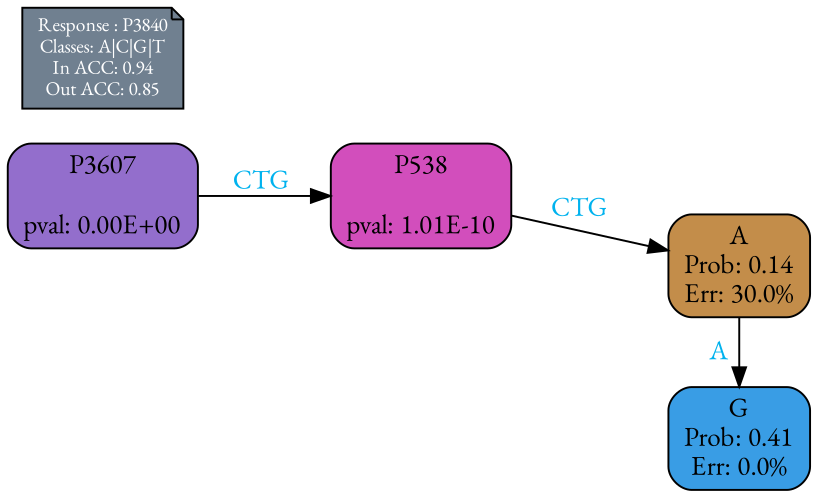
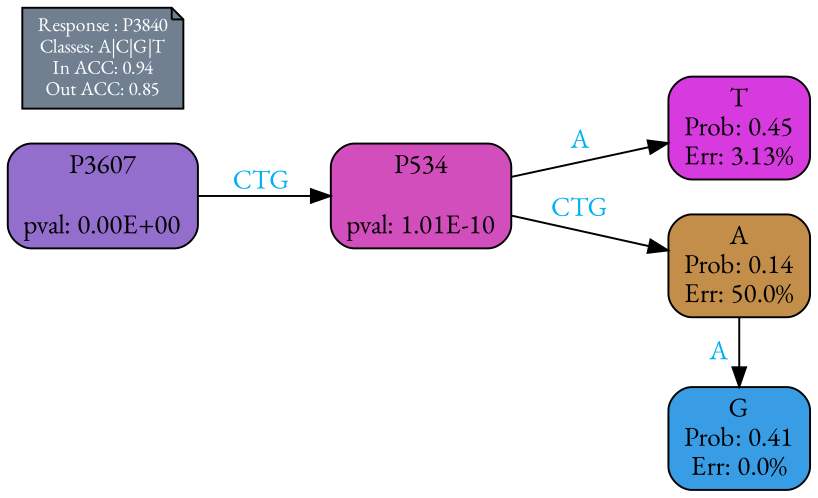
  digraph {
    fontname="EB Garamond"
    rankdir=LR
    ranksep=equally
    splines=polylines
    node [color=black fontname="EB Garamond" shape=box style="filled, rounded"]
    edge [fontcolor=deepskyblue2 fontname="EB Garamond"]
    n1 [fillcolor="#399de5" label="G\nProb: 0.41\nErr: 0.0%"]
-   n3 [fillcolor="#c38d4a" label="A\nProb: 0.14\nErr: 30.0%"]
+   n2 [fillcolor="#d73bdf" label="T\nProb: 0.45\nErr: 3.13%"]
+   n3 [fillcolor="#c38d4a" label="A\nProb: 0.14\nErr: 50.0%"]
    n4 [align=left fillcolor=slategray fontcolor=white fontsize=10 label="Response : P3840\nClasses: A|C|G|T\nIn ACC: 0.94\nOut ACC: 0.85\n" shape=note style=filled]
    n5 [fillcolor="#936ecc" label="P3607\n\npval: 0.00E+00"]
-   n6 [fillcolor="#d24ebc" label="P538\n\npval: 1.01E-10"]
+   n6 [fillcolor="#d24ebc" label="P534\n\npval: 1.01E-10"]
    subgraph sub_1 {
      rank=same
      n1
+     n2
      n3
    }
    subgraph sub_2 {
      rank=same
      n4
      n5
    }
    n3 -> n1 [label=A]
    n5 -> n6 [label=CTG]
+   n6 -> n2 [label=A]
    n6 -> n3 [label=CTG]
  }
